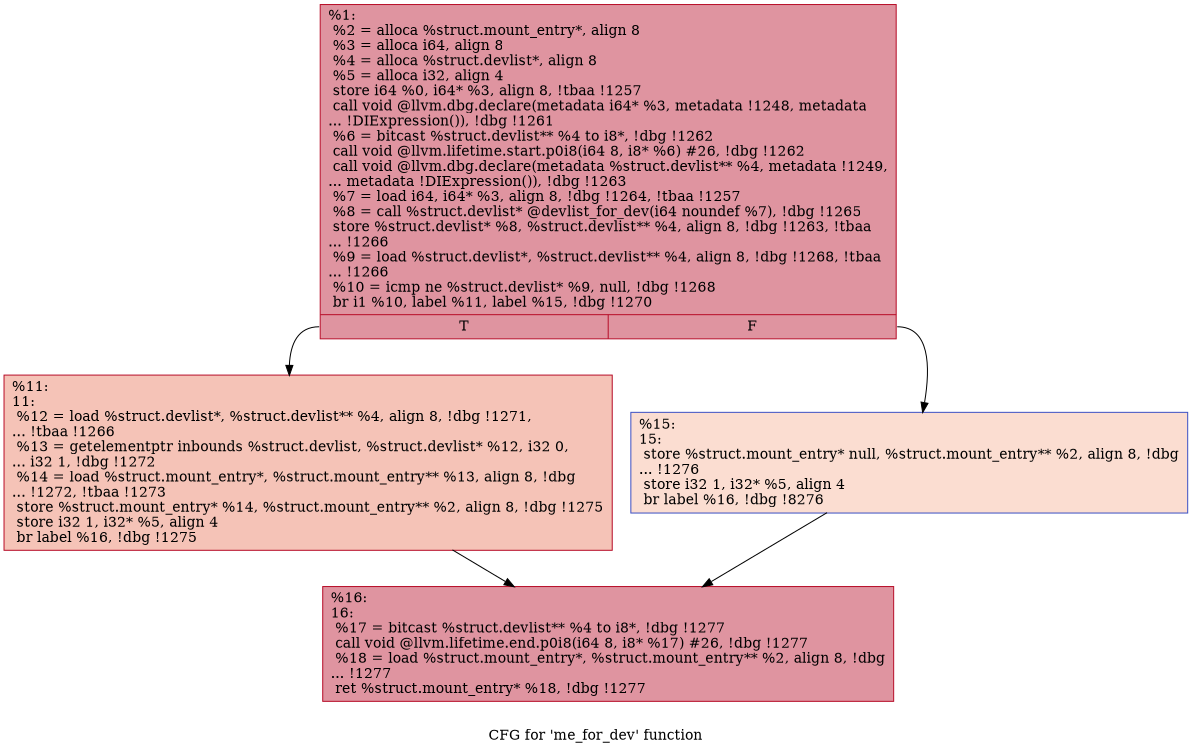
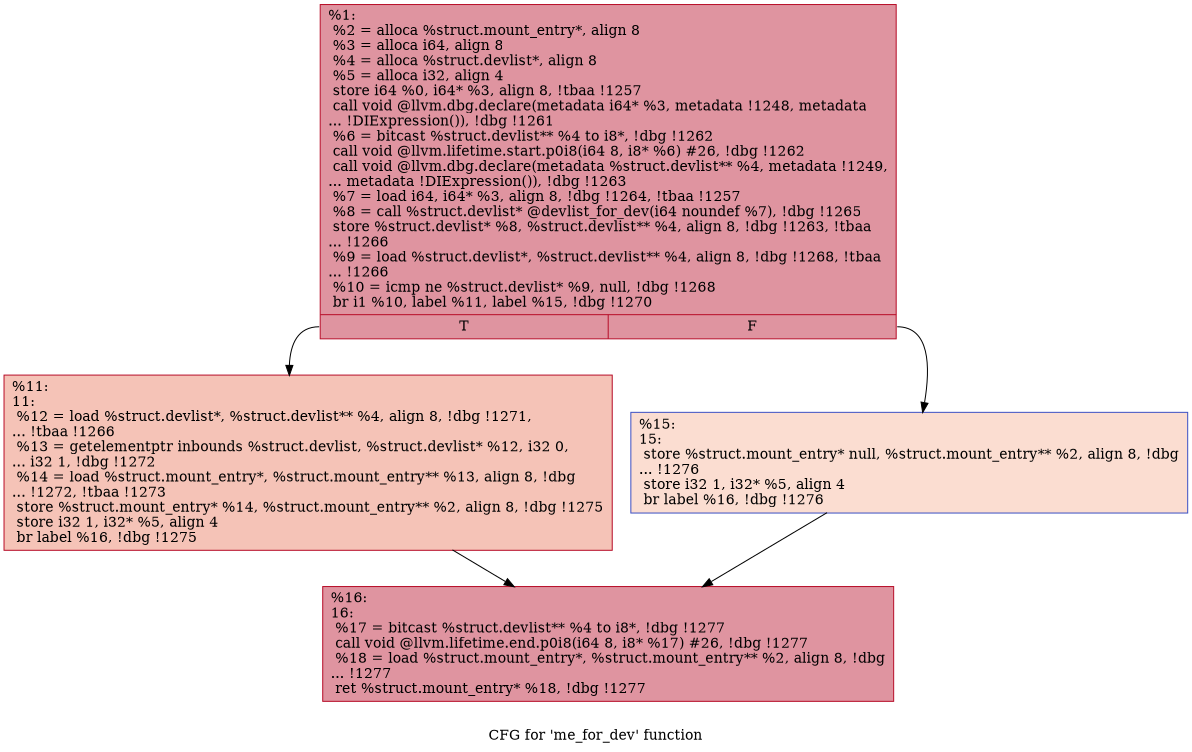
  digraph {
    label="CFG for 'me_for_dev' function"
    node [color="#b70d28ff" fillcolor="#b70d2870" shape=record style=filled]
    n1 [label="{%1:\l  %2 = alloca %struct.mount_entry*, align 8\l  %3 = alloca i64, align 8\l  %4 = alloca %struct.devlist*, align 8\l  %5 = alloca i32, align 4\l  store i64 %0, i64* %3, align 8, !tbaa !1257\l  call void @llvm.dbg.declare(metadata i64* %3, metadata !1248, metadata\l... !DIExpression()), !dbg !1261\l  %6 = bitcast %struct.devlist** %4 to i8*, !dbg !1262\l  call void @llvm.lifetime.start.p0i8(i64 8, i8* %6) #26, !dbg !1262\l  call void @llvm.dbg.declare(metadata %struct.devlist** %4, metadata !1249,\l... metadata !DIExpression()), !dbg !1263\l  %7 = load i64, i64* %3, align 8, !dbg !1264, !tbaa !1257\l  %8 = call %struct.devlist* @devlist_for_dev(i64 noundef %7), !dbg !1265\l  store %struct.devlist* %8, %struct.devlist** %4, align 8, !dbg !1263, !tbaa\l... !1266\l  %9 = load %struct.devlist*, %struct.devlist** %4, align 8, !dbg !1268, !tbaa\l... !1266\l  %10 = icmp ne %struct.devlist* %9, null, !dbg !1268\l  br i1 %10, label %11, label %15, !dbg !1270\l|{<s0>T|<s1>F}}"]
    n2 [fillcolor="#e8765c70" label="{%11:\l11:                                               \l  %12 = load %struct.devlist*, %struct.devlist** %4, align 8, !dbg !1271,\l... !tbaa !1266\l  %13 = getelementptr inbounds %struct.devlist, %struct.devlist* %12, i32 0,\l... i32 1, !dbg !1272\l  %14 = load %struct.mount_entry*, %struct.mount_entry** %13, align 8, !dbg\l... !1272, !tbaa !1273\l  store %struct.mount_entry* %14, %struct.mount_entry** %2, align 8, !dbg !1275\l  store i32 1, i32* %5, align 4\l  br label %16, !dbg !1275\l}"]
-   n3 [color="#3d50c3ff" fillcolor="#f7b39670" label="{%15:\l15:                                               \l  store %struct.mount_entry* null, %struct.mount_entry** %2, align 8, !dbg\l... !1276\l  store i32 1, i32* %5, align 4\l  br label %16, !dbg !8276\l}"]
+   n3 [color="#3d50c3ff" fillcolor="#f7b39670" label="{%15:\l15:                                               \l  store %struct.mount_entry* null, %struct.mount_entry** %2, align 8, !dbg\l... !1276\l  store i32 1, i32* %5, align 4\l  br label %16, !dbg !1276\l}"]
    n4 [label="{%16:\l16:                                               \l  %17 = bitcast %struct.devlist** %4 to i8*, !dbg !1277\l  call void @llvm.lifetime.end.p0i8(i64 8, i8* %17) #26, !dbg !1277\l  %18 = load %struct.mount_entry*, %struct.mount_entry** %2, align 8, !dbg\l... !1277\l  ret %struct.mount_entry* %18, !dbg !1277\l}"]
    n1 -> n2 [tailport=s0]
    n1 -> n3 [tailport=s1]
    n2 -> n4
    n3 -> n4
  }
